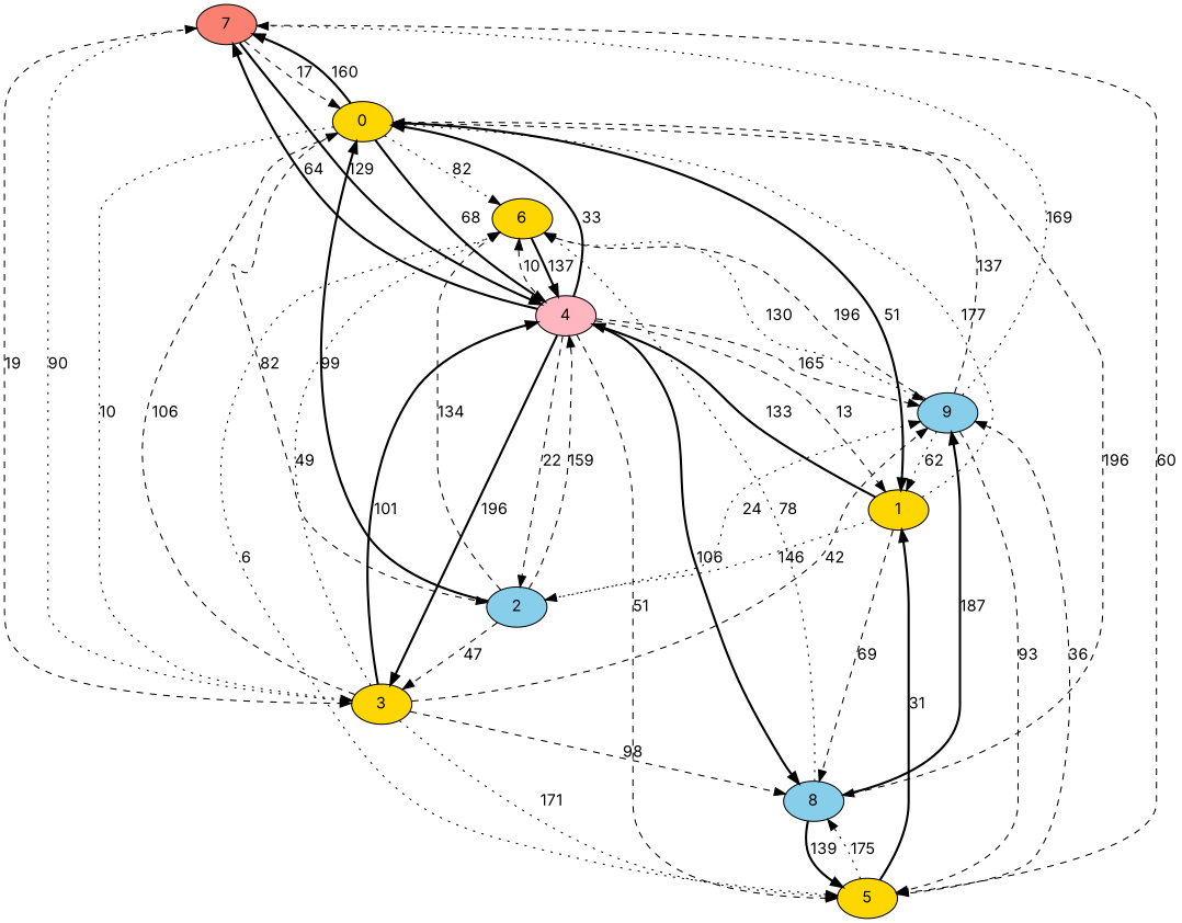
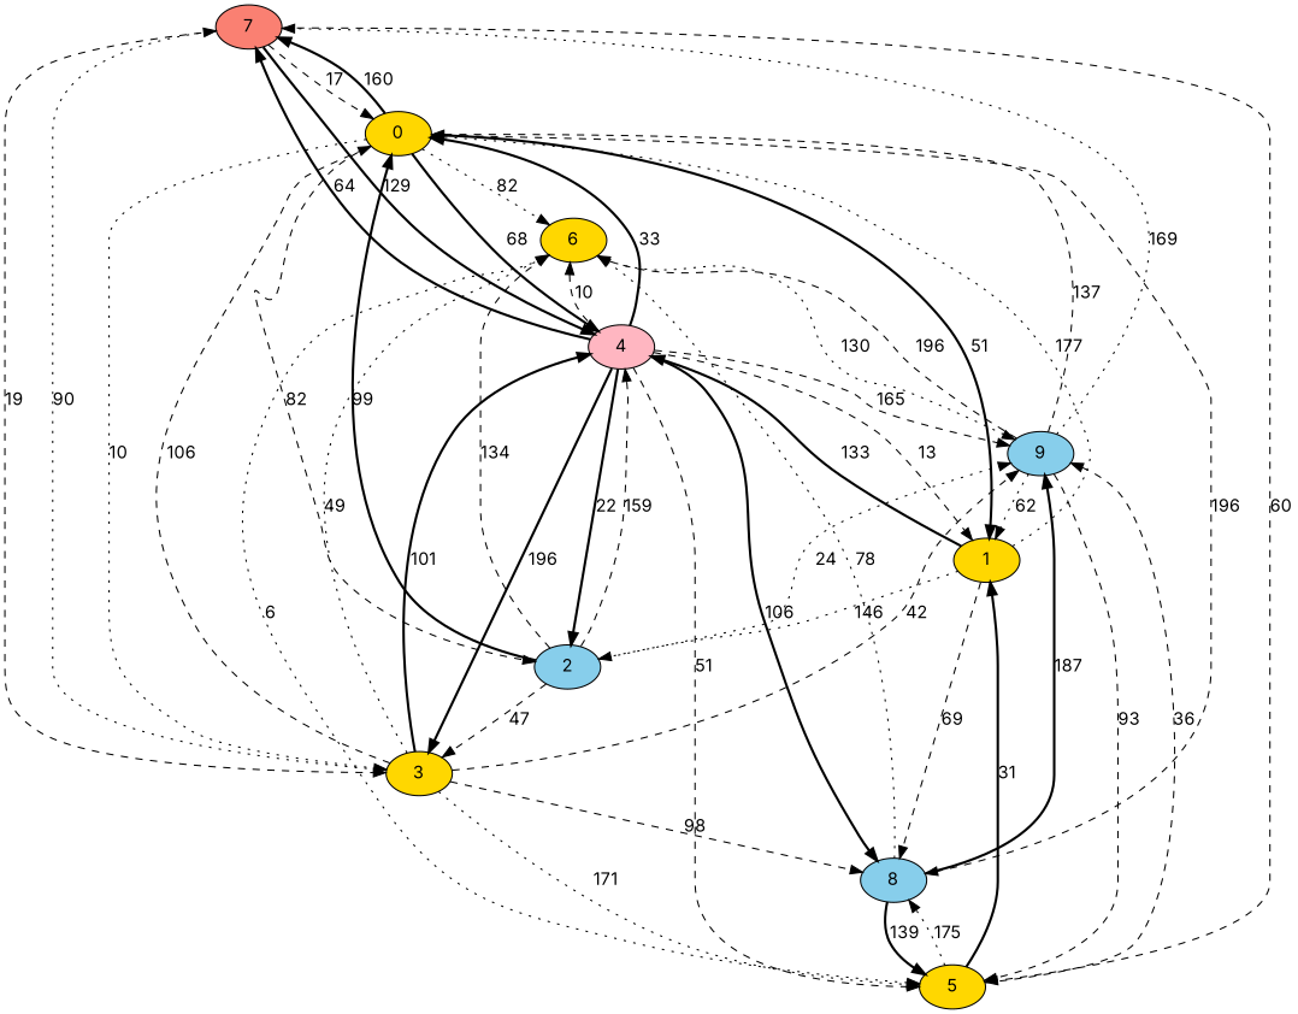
  digraph {
    fontname=Inter
    node [fillcolor=gold fontname=Inter style=filled]
    edge [fontname=Inter style=dashed]
    7 [fillcolor=salmon]
    0
    4 [fillcolor=lightpink]
    3
    5
    1
    2 [fillcolor=skyblue]
    8 [fillcolor=skyblue]
    6
    9 [fillcolor=skyblue]
    7 -> 0 [label=17]
    7 -> 4 [label=129 style=bold]
    7 -> 3 [label=19]
    7 -> 5 [label=60]
    0 -> 7 [label=160 style=bold]
    0 -> 4 [label=68 style=bold]
    0 -> 3 [label=10 style=dotted]
    0 -> 1 [label=51 style=bold]
    0 -> 2 [label=82]
    0 -> 8 [label=196]
    0 -> 6 [label=82 style=dotted]
    4 -> 7 [label=64 style=bold]
    4 -> 0 [label=33 style=bold]
    4 -> 3 [label=196 style=bold]
    4 -> 5 [label=51]
    4 -> 1 [label=13]
-   4 -> 2 [label=22]
+   4 -> 2 [label=22 style=bold]
    4 -> 8 [label=106 style=bold]
    4 -> 6 [label=10]
    4 -> 9 [label=165]
    3 -> 7 [label=90 style=dotted]
    3 -> 0 [label=106]
    3 -> 4 [label=101 style=bold]
    3 -> 5 [label=171 style=dotted]
    3 -> 8 [label=98]
    3 -> 6 [label=49 style=dotted]
    3 -> 9 [label=42]
    5 -> 1 [label=31 style=bold]
    5 -> 8 [label=175 style=dotted]
    5 -> 9 [label=36]
    1 -> 0 [label=177 style=dotted]
    1 -> 4 [label=133 style=bold]
    1 -> 2 [label=146 style=dotted]
    1 -> 8 [label=69]
    2 -> 0 [label=99 style=bold]
    2 -> 4 [label=159]
    2 -> 3 [label=47]
    2 -> 6 [label=134]
    2 -> 9 [label=24 style=dotted]
    8 -> 5 [label=139 style=bold]
    8 -> 6 [label=78 style=dotted]
    8 -> 9 [label=187 style=bold]
-   6 -> 4 [label=137 style=bold]
    6 -> 5 [label=6 style=dotted]
    6 -> 9 [label=130 style=dotted]
    9 -> 7 [label=169 style=dotted]
    9 -> 0 [label=137]
    9 -> 5 [label=93]
    9 -> 1 [label=62 style=dotted]
    9 -> 6 [label=196]
  }
